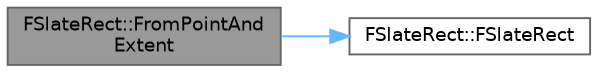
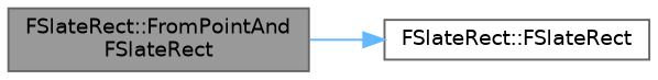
  digraph {
    rankdir=LR
    node [fontname=Helvetica fontsize=10 shape=box style=filled]
-   n1 [color=gray40 fillcolor=grey60 fontcolor=black height=0.2 label="FSlateRect::FromPointAnd\lExtent" width=0.4]
+   n1 [color=gray40 fillcolor=grey60 fontcolor=black height=0.2 label="FSlateRect::FromPointAnd\lFSlateRect" width=0.4]
    n2 [color=grey40 fillcolor=white height=0.2 label="FSlateRect::FSlateRect" width=0.4]
    n1 -> n2 [color=steelblue1 fontname=Helvetica fontsize=10 labelfontname=Helvetica labelfontsize=10 style=solid]
  }
